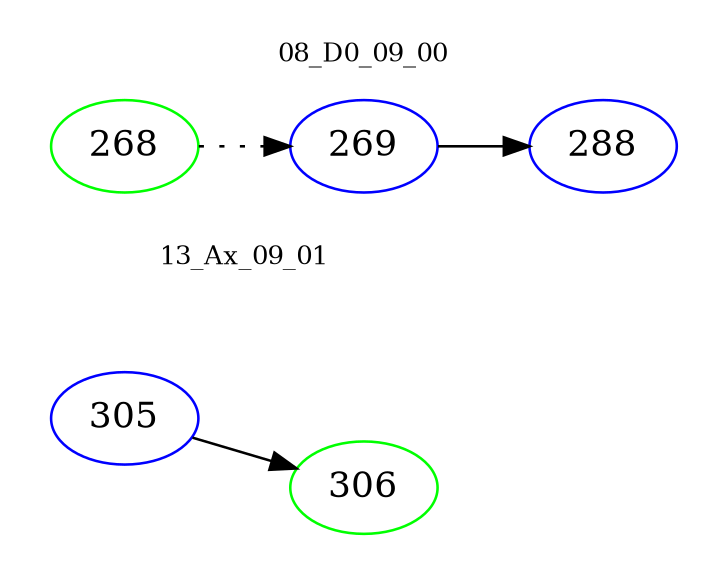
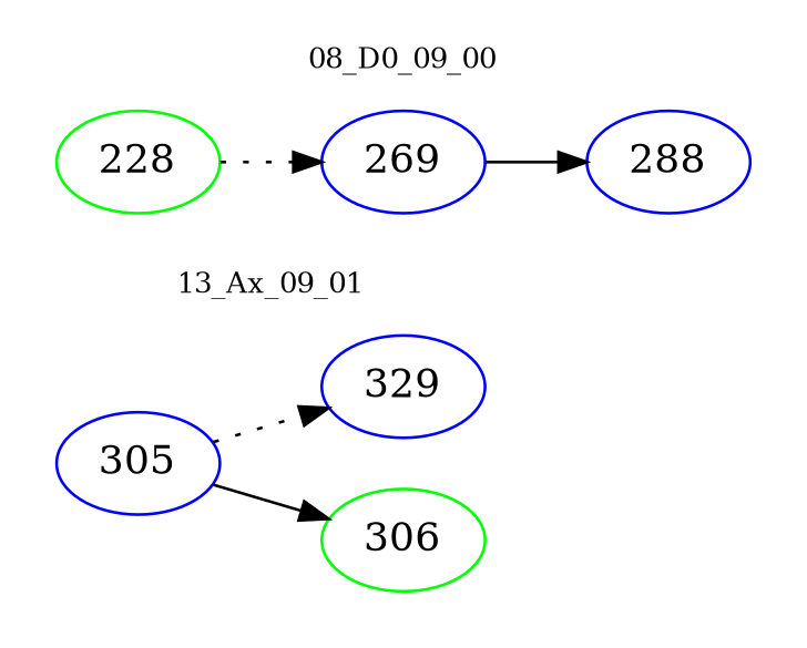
  digraph {
    rankdir=LR
    node [color=blue]
    edge [color=black style=solid]
    n1 [label=305]
    n2 [color=green label=306]
+   n3 [label=329]
    n4 [label=269]
-   n5 [color=green label=268]
+   n5 [color=green label=228]
    n6 [label=288]
    subgraph cluster_1 {
      color=white
      fontsize=10
      label="13_Ax_09_01"
      n1
      n2
+     n3
    }
    subgraph cluster_2 {
      color=white
      fontsize=10
      label="08_D0_09_00"
      n4
      n5
      n6
    }
    n1 -> n2
+   n1 -> n3 [style=dotted]
    n4 -> n6
    n5 -> n4 [style=dotted]
  }
